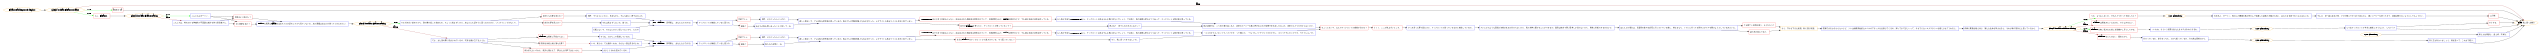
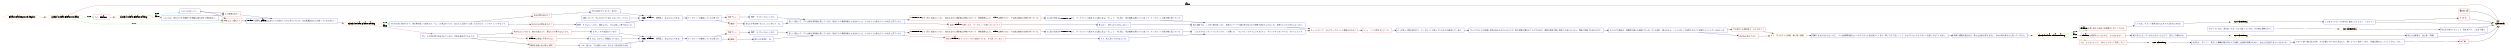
  digraph {
    rankdir=LR
    node [color=blue shape=box]
    "EleanorRank5Convo5 begins." [color=orange shape=""]
    n2 [color=orange label="Check boolean EleanorDreams" shape=""]
    n3 [color=red label="ねぇ、Eleanor。"]
    n4 [color=red label="[無視する]"]
-   "Chat ends." [color=orange label="Chat 私に届く状態." shape=""]
+   "Chat ends." [color=orange shape=""]
    n6 [color=orange label="Check boolean EleanorDating" shape=""]
    n7 [label="こんにちはダーリン。"]
    n8 [label="こんにちは、時をかける神秘的で不思議な魅力を持つ漂流者さん。"]
    n9 [color=red label="昨晩はよく眠れた？"]
    n10 [color=red label="また悪夢を見た？"]
    n11 [label="Arthurの悪夢はCallieおばあちゃんの話をしてから見ていないわ。あの悪魔はあなたが祓ってくれたみたい。"]
    n12 [color=orange label="Check boolean EleanorDating" shape=""]
    n13 [label="でも付き合い始めてから、別の事が起こり始めたの。ちょっと気まずいけど。あなたにも話そうと思ったのだけど、いいタイミングがなくて。"]
    n14 [label="でも、また別の夢に悩まされているの。不安を掻き立てるような。"]
    n15 [color=red label="自分の夢を見たの？"]
    n16 [color=red label="自分たちの夢を見たの？"]
    n17 [color=red label="Eleanorは簡単に不安がらない。"]
    n18 [color=red label="階段を永遠と転げ落ちる夢？"]
    n19 [color=red label="何か伝えたいのかも。能力も踏まえて、夢はただの夢ではないかも。"]
    n20 [label="それは気まずくないわ。違うわ。"]
    n21 [label="嗚呼、そうならいいのに。残念ながら、そんな楽しい夢ではないわ。"]
    n22 [label="そうね、だからこそ困惑しているの。"]
    n23 [label="いや、違うわ。でも面白いわね、みんな一度は見るのよね。"]
    n24 [label="まさしくそれを恐れているの。"]
    n25 [label="（OK、Eleanor、深呼吸よ、あなたならできる）"]
    n26 [label="心配しないで。そんなにひどい話じゃないから。ただ…"]
    n27 [label="（OK、Eleanor、深呼吸よ、あなたならできる）"]
    n28 [label="テックロットが嫉妬していると思うの。"]
    n29 [label="テックロットが嫉妬していると思うの。"]
    n30 [color=red label="冗談でしょ。"]
    n31 [color=red label="嫉妬？"]
    n32 [color=red label="冗談でしょ。"]
    n33 [color=red label="嫉妬？"]
    n34 [label="嗚呼、そうだったらいいのに。"]
    n35 [label="あなたが私を奪い去ったことに対して、ね。"]
    n36 [label="嗚呼、そうだったらいいのに。"]
    n37 [label="私たちの友情に、ね。"]
    n38 [label="虚しい度合いで、アレは私を所有物と思っているの。私はアレの繁殖対象となるはずだった。レガサイトも私をライバル女王と見ているし。"]
    n39 [label="虚しい度合いで、アレは私を所有物と思っているの。私はアレの繁殖対象となるはずだった。レガサイトも私をライバル女王と見ているし。"]
    n40 [color=red label="WARFRAMEはそう言う仕組みじゃない。組み込まれた感染体は抑制されていて、休眠状態なんだ。Nidusは例外だけど、でも彼は独自の法則を持っている。"]
    n41 [color=red label="自分がEleanorを奪ったと、テックロットが思っているって？"]
    n42 [color=red label="WARFRAMEはそう言う仕組みじゃない。組み込まれた感染体は抑制されていて、休眠状態なんだ。Nidusは例外だけど、でも彼は独自の法則を持っている。"]
    n43 [color=red label="自分がEleanorをテックロットから遠ざけている、そう思っていると？"]
    n44 [label="もし私が完全なWARFRAMEなら、テックロットも私をそんな風に見ないでしょう。でも現に、私の細胞も変わりつつあって、テックロットも我が物と思っている。"]
    n45 [label="変よね？　捨てられた元カレみたい！"]
    n46 [label="もし私が完全なWARFRAMEなら、テックロットも私をそんな風に見ないでしょう。でも現に、私の細胞も変わりつつあって、テックロットも我が物と思っている。"]
    n47 [label="そう。私に戻ってきてほしいの。"]
    n48 [label="私の故郷では、こう言う事が起こると、近所のスーパーの裏に呼び出されて喧嘩で決めるしかないわ。未来だとどうか分からないけど。"]
    n49 [label="「ココガオマエノホントウノカゾクダ」って囁くの。「ワレワレノイチブニフタタビナレ、キリハナサレタシマイヨ。ウケイレルノダ」"]
    n50 [color=red label="ちょっとタンマ。なんでテックロットの感情が分かる？"]
    n51 [color=red label="うぅぅ、ここが気まずいところ。"]
    n52 [label="さっき言った夢の話だけど、テックロットが送っているものと確信しているの。"]
    n53 [label="アレにどのような意識と知性があるか分からないけど、私の精神と繋がることができるの。普段は粗末で弱い思考しか送らないから、簡単に対処できるのだけど。"]
    n54 [label="ほとんどの場合は、頭蓋骨の後ろを必死に引っかいている感じ。例えるなら、トイレに行ってる間ネコがドアを開けようとしているみたいな。"]
    n55 [color=red label="でも寝ている間は違う、そうだろう？"]
    n56 [color=red label="話の先が見えてきた。"]
    n57 [color=orange label="そう。守りを下げた状態、私に届く状態。"]
    n58 [label="理解できるか分からないけど、ソレは結構原始的なレベルのアタックを仕掛けてくるの。帰ってきてほしいって。今までにないエクスタシーを感じさせてくれると。"]
    n59 [label="肉体に嚢胞を植え付け、新たな生命を孕ませると。それが私の望みだと思っているから。"]
    n60 [color=orange label="Check boolean EleanorDating" shape=""]
    n61 [color=red label="うわ、もうおしまいだ。それとどうやって対抗しろと？"]
    n62 [color=red label="Eleanorを奪い返される前に全部燃やし尽くしてやる。"]
-   n63 [color=red label="Eleanorをとらせない。親友だから。"]
    n64 [color=red label="Eleanorは家族みたいなものだ。そうはさせない。"]
    n65 [color=orange label="+20 Chemistry" shape=""]
    n66 [label="いいわね、そういう姿勢があなたをキスまみれにするわ。"]
    n67 [label="分かっているわ。多分あっちも。だから怒っているの。力の差は歴然だから。"]
+   n68 [label="私の支えとなってくれると分かっただけで、安心して眠れるわ。"]
    n69 [label="大丈夫よ、ダーリン。孤立した機械の塊が浮かんで化膿した結核の肉塊のために、あなたを見捨てるつもりはないわ。"]
    n70 [color=orange label="+20 Chemistry" shape=""]
    n71 [color=orange label="+20 Chemistry" shape=""]
    n72 [color=orange label="+20 Chemistry" shape=""]
    n73 [label="でも…　朝一緒に起きた時、クマが酷くてやつれて見えたら、濃いコーヒーを持ってきて、詳細は聞かないようにしてちょうだい。"]
    n74 [label="じゃあテックロットが本当に嫉妬しそうなコト、しちゃう？"]
    n75 [label="共に立ち向かいましょう。肩を並べて。これまで通り。"]
    n76 [label="私たちは家族よ。血と絆。不滅よ。"]
    n77 [color=red label="…了解。"]
    n78 [color=red label="そうする。"]
    "EleanorRank5Convo5 begins." -> n2
    n2 -> n3 [color=green label=true]
-   n2 -> n4 [color=green label=true]
+   n2 -> n9 [color=green label=true]
    n2 -> "Chat ends." [color=brown label=false]
    n3 -> n6
    n4 -> "Chat ends."
    n6 -> n7 [color=green label=true]
    n6 -> n8 [color=brown label=false]
    n7 -> n9
    n7 -> n10
    n8 -> n9
    n8 -> n10
    n9 -> n11
    n10 -> n11
    n11 -> n12
    n12 -> n13 [color=green label=true]
    n12 -> n14 [color=brown label=false]
    n13 -> n15
    n13 -> n16
    n14 -> n17
    n14 -> n18
    n14 -> n19
    n15 -> n20
    n16 -> n21
    n17 -> n22
    n18 -> n23 [color=brown]
    n19 -> n24
    n20 -> n25
    n21 -> n25
    n22 -> n27
    n23 -> n27
    n24 -> n27
    n25 -> n28
    n26 -> n25
    n27 -> n29
    n28 -> n30
    n28 -> n31
    n29 -> n32
    n29 -> n33
    n30 -> n34
    n31 -> n35
    n32 -> n36
    n33 -> n37
    n34 -> n38
    n35 -> n38
    n36 -> n39
    n37 -> n39
    n38 -> n40
    n38 -> n41
    n39 -> n42
    n39 -> n43
    n40 -> n44
    n41 -> n45
    n42 -> n46
    n43 -> n47
    n44 -> n48
    n45 -> n48
    n46 -> n49
    n47 -> n49
    n48 -> n50
    n49 -> n50
    n50 -> n51
    n51 -> n52
    n52 -> n53
    n53 -> n54
    n54 -> n55
    n54 -> n56
    n55 -> n57
    n56 -> n57
    n57 -> n58
    n58 -> n59
    n59 -> n60
    n60 -> n61 [color=green label=true]
    n60 -> n62 [color=green label=true]
-   n60 -> n63 [color=brown label=false]
    n60 -> n64 [color=brown label=false]
    n61 -> n65
    n62 -> n66
-   n63 -> n67
+   n64 -> n68
    n65 -> n69
    n66 -> n70
    n67 -> n71
+   n68 -> n72
    n69 -> n73
    n70 -> n74
    n71 -> n75
    n72 -> n76
    n73 -> n77
    n74 -> "Chat ends."
    n74 -> n78
    n75 -> "Chat ends."
    n76 -> "Chat ends."
    n77 -> "Chat ends."
    n78 -> "Chat ends."
  }
